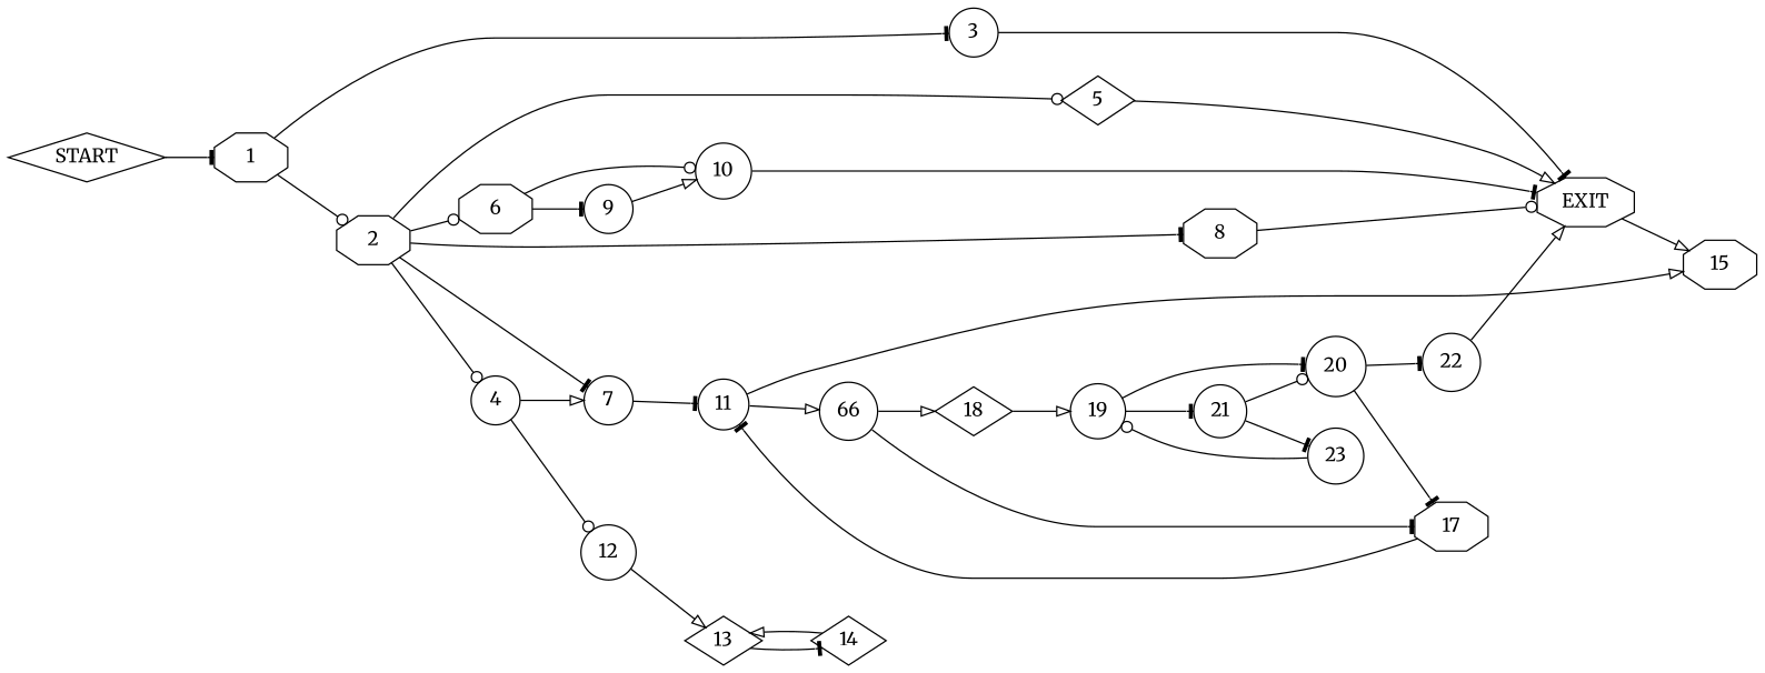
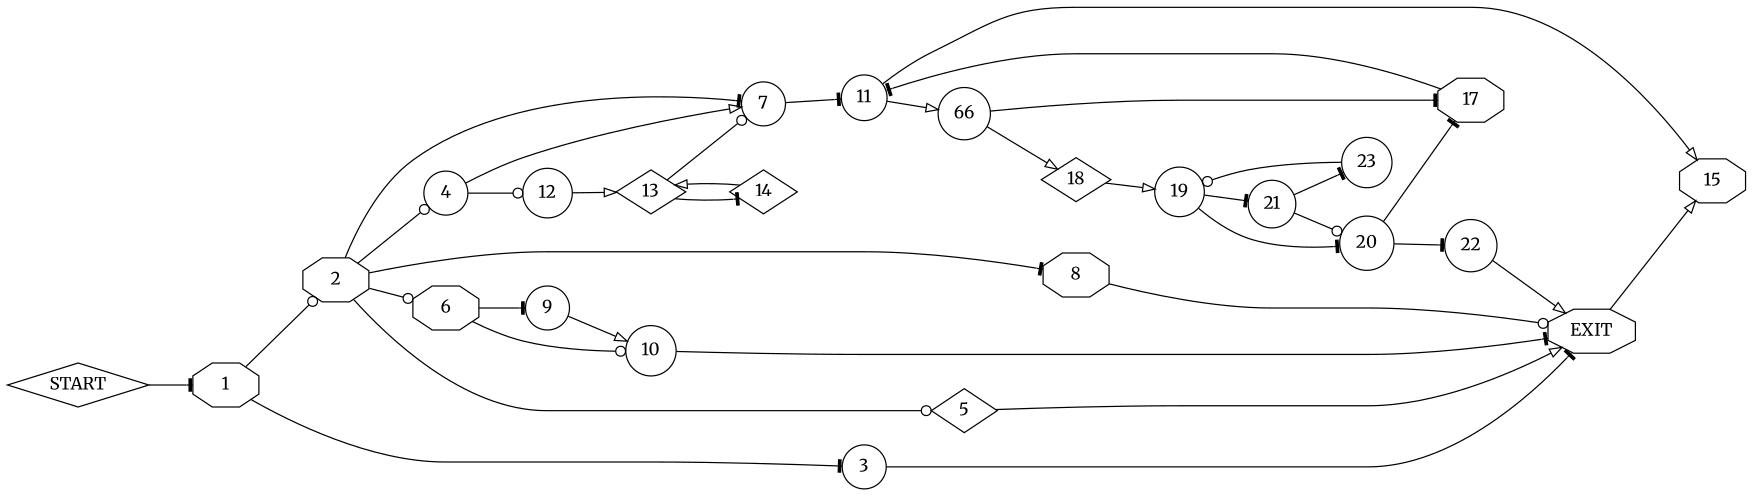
  digraph {
    fontname=Merriweather
    rankdir=LR
    node [fontname=Merriweather shape=circle]
    edge [arrowhead=tee fontname=Merriweather]
    n1 [label=START shape=diamond]
    1 [shape=octagon]
    2 [shape=octagon]
    3
    n5 [label=EXIT shape=octagon]
    15 [shape=octagon]
    4
    5 [shape=diamond]
    6 [shape=octagon]
    7
    8 [shape=octagon]
    12
    9
    10
    11
    13 [shape=diamond]
    n17 [label=66]
    17 [shape=octagon]
    18 [shape=diamond]
    14 [shape=diamond]
    19
    20
    21
    22
    23
    n1 -> 1
    1 -> 2 [arrowhead=odot]
    1 -> 3
    2 -> 4 [arrowhead=odot]
    2 -> 5 [arrowhead=odot]
    2 -> 6 [arrowhead=odot]
    2 -> 7
    2 -> 8
    3 -> n5
    n5 -> 15 [arrowhead=onormal]
    4 -> 7 [arrowhead=onormal]
    4 -> 12 [arrowhead=odot]
    5 -> n5 [arrowhead=onormal]
    6 -> 9
    6 -> 10 [arrowhead=odot]
    7 -> 11
    8 -> n5 [arrowhead=odot]
    12 -> 13 [arrowhead=onormal]
    9 -> 10 [arrowhead=onormal]
    10 -> n5
    11 -> 15 [arrowhead=onormal]
    11 -> n17 [arrowhead=onormal]
+   13 -> 7 [arrowhead=odot]
    13 -> 14
    n17 -> 17
    n17 -> 18 [arrowhead=onormal]
    17 -> 11
    18 -> 19 [arrowhead=onormal]
    14 -> 13 [arrowhead=onormal]
    19 -> 20
    19 -> 21
    20 -> 17
    20 -> 22
    21 -> 20 [arrowhead=odot]
    21 -> 23
    22 -> n5 [arrowhead=onormal]
    23 -> 19 [arrowhead=odot]
  }
